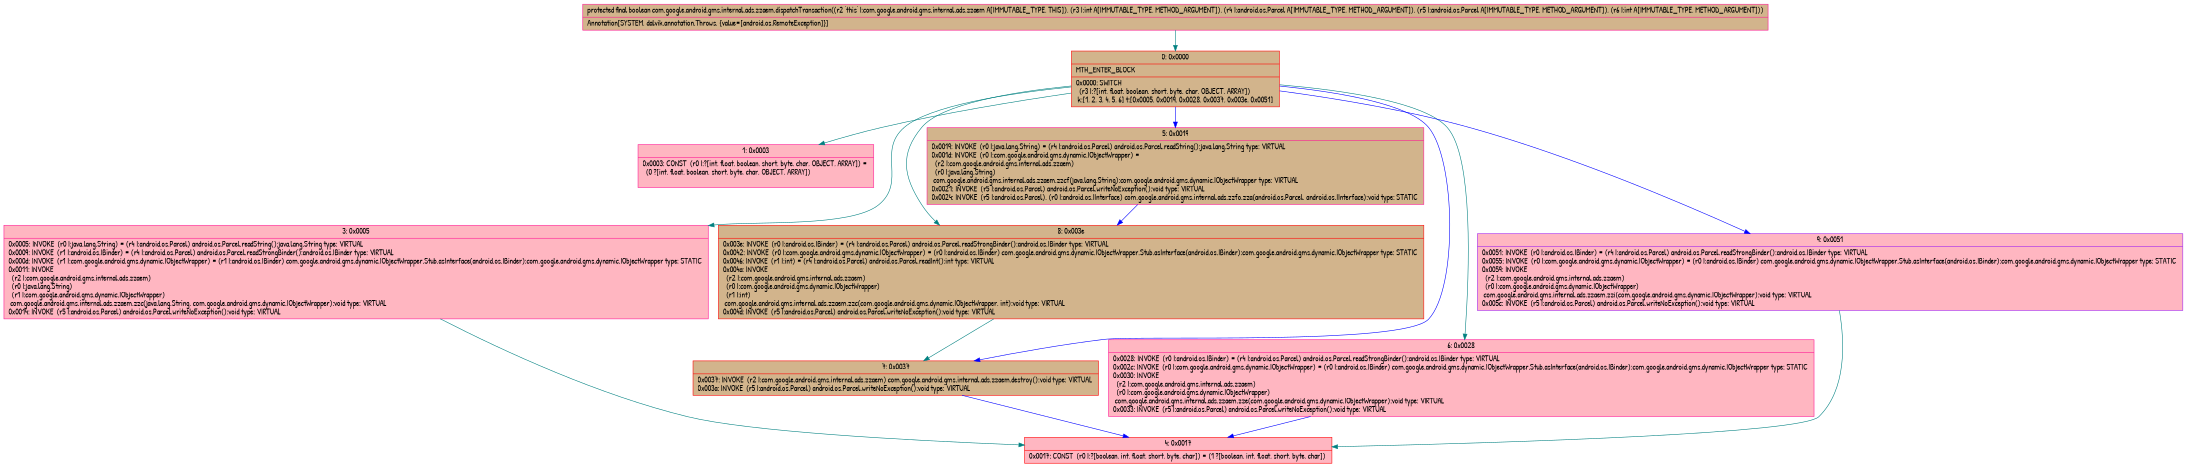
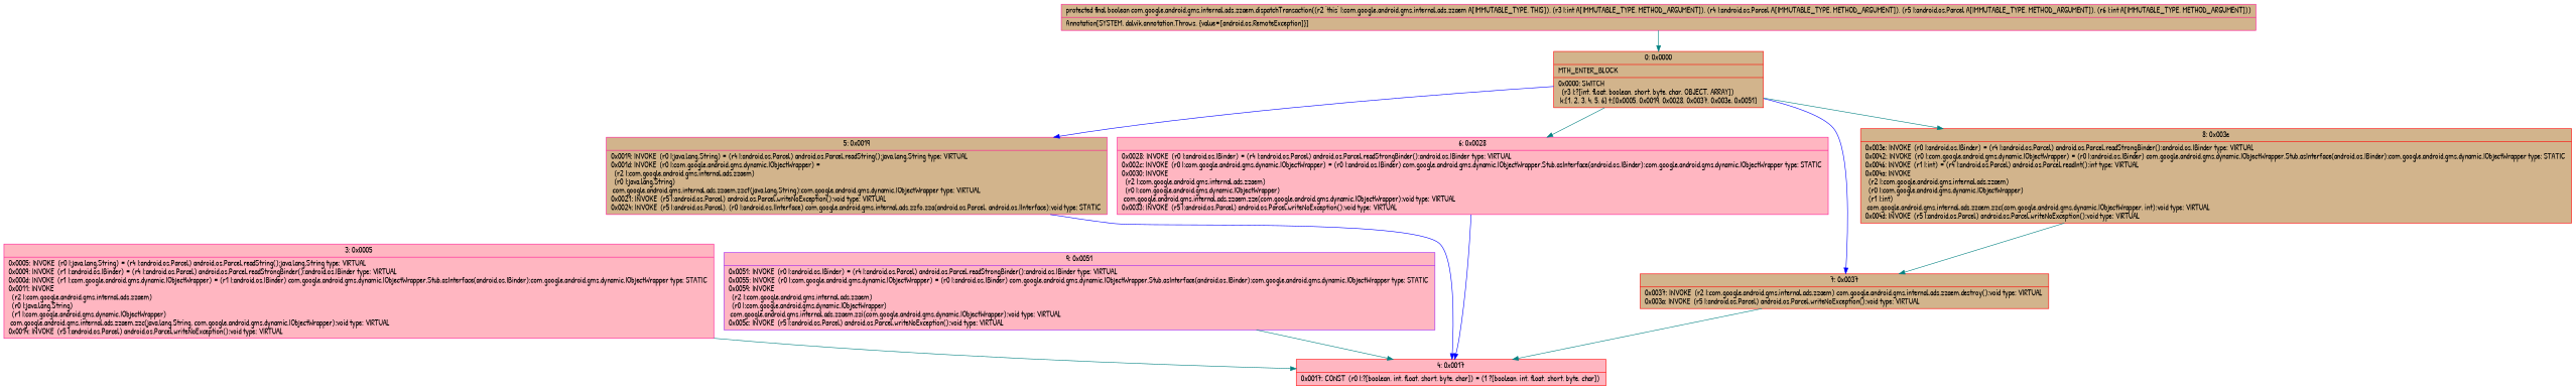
  digraph {
    fontname="Patrick Hand"
    node [color=deeppink fillcolor=tan fontname="Patrick Hand" shape=record style=filled]
    edge [color=teal fontname="Patrick Hand"]
    n1 [color=red label="{0\:\ 0x0000|MTH_ENTER_BLOCK\l|0x0000: SWITCH  \l  (r3 I:?[int, float, boolean, short, byte, char, OBJECT, ARRAY])\l k:[1, 2, 3, 4, 5, 6] t:[0x0005, 0x0019, 0x0028, 0x0037, 0x003e, 0x0051] \l}"]
-   n2 [fillcolor=lightpink label="{1\:\ 0x0003|0x0003: CONST  (r0 I:?[int, float, boolean, short, byte, char, OBJECT, ARRAY]) = \l  (0 ?[int, float, boolean, short, byte, char, OBJECT, ARRAY])\l \l}"]
    n3 [fillcolor=lightpink label="{3\:\ 0x0005|0x0005: INVOKE  (r0 I:java.lang.String) = (r4 I:android.os.Parcel) android.os.Parcel.readString():java.lang.String type: VIRTUAL \l0x0009: INVOKE  (r1 I:android.os.IBinder) = (r4 I:android.os.Parcel) android.os.Parcel.readStrongBinder():android.os.IBinder type: VIRTUAL \l0x000d: INVOKE  (r1 I:com.google.android.gms.dynamic.IObjectWrapper) = (r1 I:android.os.IBinder) com.google.android.gms.dynamic.IObjectWrapper.Stub.asInterface(android.os.IBinder):com.google.android.gms.dynamic.IObjectWrapper type: STATIC \l0x0011: INVOKE  \l  (r2 I:com.google.android.gms.internal.ads.zzaem)\l  (r0 I:java.lang.String)\l  (r1 I:com.google.android.gms.dynamic.IObjectWrapper)\l com.google.android.gms.internal.ads.zzaem.zzc(java.lang.String, com.google.android.gms.dynamic.IObjectWrapper):void type: VIRTUAL \l0x0014: INVOKE  (r5 I:android.os.Parcel) android.os.Parcel.writeNoException():void type: VIRTUAL \l}"]
    n4 [label="{5\:\ 0x0019|0x0019: INVOKE  (r0 I:java.lang.String) = (r4 I:android.os.Parcel) android.os.Parcel.readString():java.lang.String type: VIRTUAL \l0x001d: INVOKE  (r0 I:com.google.android.gms.dynamic.IObjectWrapper) = \l  (r2 I:com.google.android.gms.internal.ads.zzaem)\l  (r0 I:java.lang.String)\l com.google.android.gms.internal.ads.zzaem.zzcf(java.lang.String):com.google.android.gms.dynamic.IObjectWrapper type: VIRTUAL \l0x0021: INVOKE  (r5 I:android.os.Parcel) android.os.Parcel.writeNoException():void type: VIRTUAL \l0x0024: INVOKE  (r5 I:android.os.Parcel), (r0 I:android.os.IInterface) com.google.android.gms.internal.ads.zzfo.zza(android.os.Parcel, android.os.IInterface):void type: STATIC \l}"]
    n5 [fillcolor=lightpink label="{6\:\ 0x0028|0x0028: INVOKE  (r0 I:android.os.IBinder) = (r4 I:android.os.Parcel) android.os.Parcel.readStrongBinder():android.os.IBinder type: VIRTUAL \l0x002c: INVOKE  (r0 I:com.google.android.gms.dynamic.IObjectWrapper) = (r0 I:android.os.IBinder) com.google.android.gms.dynamic.IObjectWrapper.Stub.asInterface(android.os.IBinder):com.google.android.gms.dynamic.IObjectWrapper type: STATIC \l0x0030: INVOKE  \l  (r2 I:com.google.android.gms.internal.ads.zzaem)\l  (r0 I:com.google.android.gms.dynamic.IObjectWrapper)\l com.google.android.gms.internal.ads.zzaem.zze(com.google.android.gms.dynamic.IObjectWrapper):void type: VIRTUAL \l0x0033: INVOKE  (r5 I:android.os.Parcel) android.os.Parcel.writeNoException():void type: VIRTUAL \l}"]
    n6 [color=red label="{7\:\ 0x0037|0x0037: INVOKE  (r2 I:com.google.android.gms.internal.ads.zzaem) com.google.android.gms.internal.ads.zzaem.destroy():void type: VIRTUAL \l0x003a: INVOKE  (r5 I:android.os.Parcel) android.os.Parcel.writeNoException():void type: VIRTUAL \l}"]
    n7 [color=red label="{8\:\ 0x003e|0x003e: INVOKE  (r0 I:android.os.IBinder) = (r4 I:android.os.Parcel) android.os.Parcel.readStrongBinder():android.os.IBinder type: VIRTUAL \l0x0042: INVOKE  (r0 I:com.google.android.gms.dynamic.IObjectWrapper) = (r0 I:android.os.IBinder) com.google.android.gms.dynamic.IObjectWrapper.Stub.asInterface(android.os.IBinder):com.google.android.gms.dynamic.IObjectWrapper type: STATIC \l0x0046: INVOKE  (r1 I:int) = (r4 I:android.os.Parcel) android.os.Parcel.readInt():int type: VIRTUAL \l0x004a: INVOKE  \l  (r2 I:com.google.android.gms.internal.ads.zzaem)\l  (r0 I:com.google.android.gms.dynamic.IObjectWrapper)\l  (r1 I:int)\l com.google.android.gms.internal.ads.zzaem.zzc(com.google.android.gms.dynamic.IObjectWrapper, int):void type: VIRTUAL \l0x004d: INVOKE  (r5 I:android.os.Parcel) android.os.Parcel.writeNoException():void type: VIRTUAL \l}"]
    n8 [color=purple fillcolor=lightpink label="{9\:\ 0x0051|0x0051: INVOKE  (r0 I:android.os.IBinder) = (r4 I:android.os.Parcel) android.os.Parcel.readStrongBinder():android.os.IBinder type: VIRTUAL \l0x0055: INVOKE  (r0 I:com.google.android.gms.dynamic.IObjectWrapper) = (r0 I:android.os.IBinder) com.google.android.gms.dynamic.IObjectWrapper.Stub.asInterface(android.os.IBinder):com.google.android.gms.dynamic.IObjectWrapper type: STATIC \l0x0059: INVOKE  \l  (r2 I:com.google.android.gms.internal.ads.zzaem)\l  (r0 I:com.google.android.gms.dynamic.IObjectWrapper)\l com.google.android.gms.internal.ads.zzaem.zzi(com.google.android.gms.dynamic.IObjectWrapper):void type: VIRTUAL \l0x005c: INVOKE  (r5 I:android.os.Parcel) android.os.Parcel.writeNoException():void type: VIRTUAL \l}"]
    n9 [color=red fillcolor=lightpink label="{4\:\ 0x0017|0x0017: CONST  (r0 I:?[boolean, int, float, short, byte, char]) = (1 ?[boolean, int, float, short, byte, char]) \l}"]
    n10 [label="{protected final boolean com.google.android.gms.internal.ads.zzaem.dispatchTransaction((r2 'this' I:com.google.android.gms.internal.ads.zzaem A[IMMUTABLE_TYPE, THIS]), (r3 I:int A[IMMUTABLE_TYPE, METHOD_ARGUMENT]), (r4 I:android.os.Parcel A[IMMUTABLE_TYPE, METHOD_ARGUMENT]), (r5 I:android.os.Parcel A[IMMUTABLE_TYPE, METHOD_ARGUMENT]), (r6 I:int A[IMMUTABLE_TYPE, METHOD_ARGUMENT]))  | Annotation[SYSTEM, dalvik.annotation.Throws, \{value=[android.os.RemoteException]\}]\l}"]
-   n1 -> n2
-   n1 -> n3
    n1 -> n4 [color=blue]
    n1 -> n5
    n1 -> n6 [color=blue]
    n1 -> n7
-   n1 -> n8 [color=blue]
    n3 -> n9
-   n4 -> n7 [color=blue]
+   n4 -> n9 [color=blue]
    n5 -> n9 [color=blue]
-   n6 -> n9 [color=blue]
+   n6 -> n9
    n7 -> n6
    n8 -> n9
    n10 -> n1
  }
